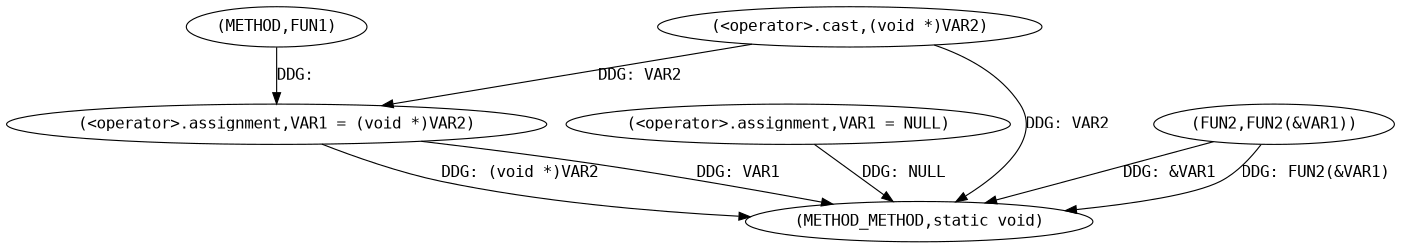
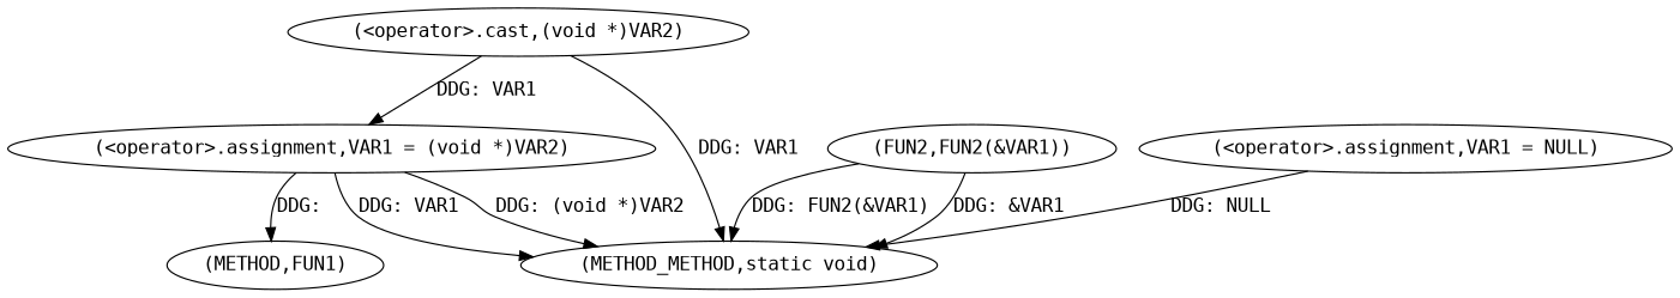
  digraph {
    fontname="DejaVu Sans Mono"
    node [fontname="DejaVu Sans Mono"]
    edge [fontname="DejaVu Sans Mono"]
    n1 [label="(METHOD,FUN1)"]
    n2 [label="(<operator>.assignment,VAR1 = (void *)VAR2)"]
    n3 [label="(<operator>.assignment,VAR1 = NULL)"]
    n4 [label="(METHOD_METHOD,static void)"]
    n5 [label="(<operator>.cast,(void *)VAR2)"]
    n6 [label="(FUN2,FUN2(&VAR1))"]
-   n1 -> n2 [label="DDG: "]
+   n2 -> n1 [label="DDG: "]
    n2 -> n4 [label="DDG: (void *)VAR2"]
    n2 -> n4 [label="DDG: VAR1"]
    n3 -> n4 [label="DDG: NULL"]
-   n5 -> n2 [label="DDG: VAR2"]
-   n5 -> n4 [label="DDG: VAR2"]
+   n5 -> n2 [label="DDG: VAR1"]
+   n5 -> n4 [label="DDG: VAR1"]
    n6 -> n4 [label="DDG: &VAR1"]
    n6 -> n4 [label="DDG: FUN2(&VAR1)"]
  }
